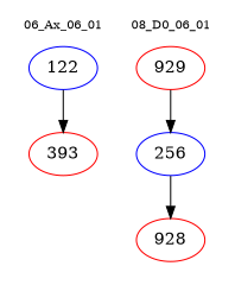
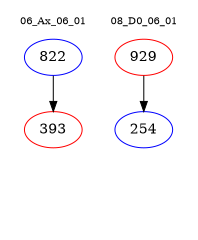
  digraph {
    node [color=red]
    edge [color=black]
-   n1 [color=blue label=122]
+   n1 [color=blue label=822]
    n2 [label=393]
-   n3 [color=blue label=256]
-   n4 [label=928]
+   n3 [color=blue label=254]
    n5 [label=929]
    subgraph cluster_1 {
      color=white
      fontsize=10
      label="06_Ax_06_01"
      n1
      n2
    }
    subgraph cluster_2 {
      color=white
      fontsize=10
      label="08_D0_06_01"
      n3
-     n4
      n5
    }
    n1 -> n2
-   n3 -> n4
    n5 -> n3
  }
